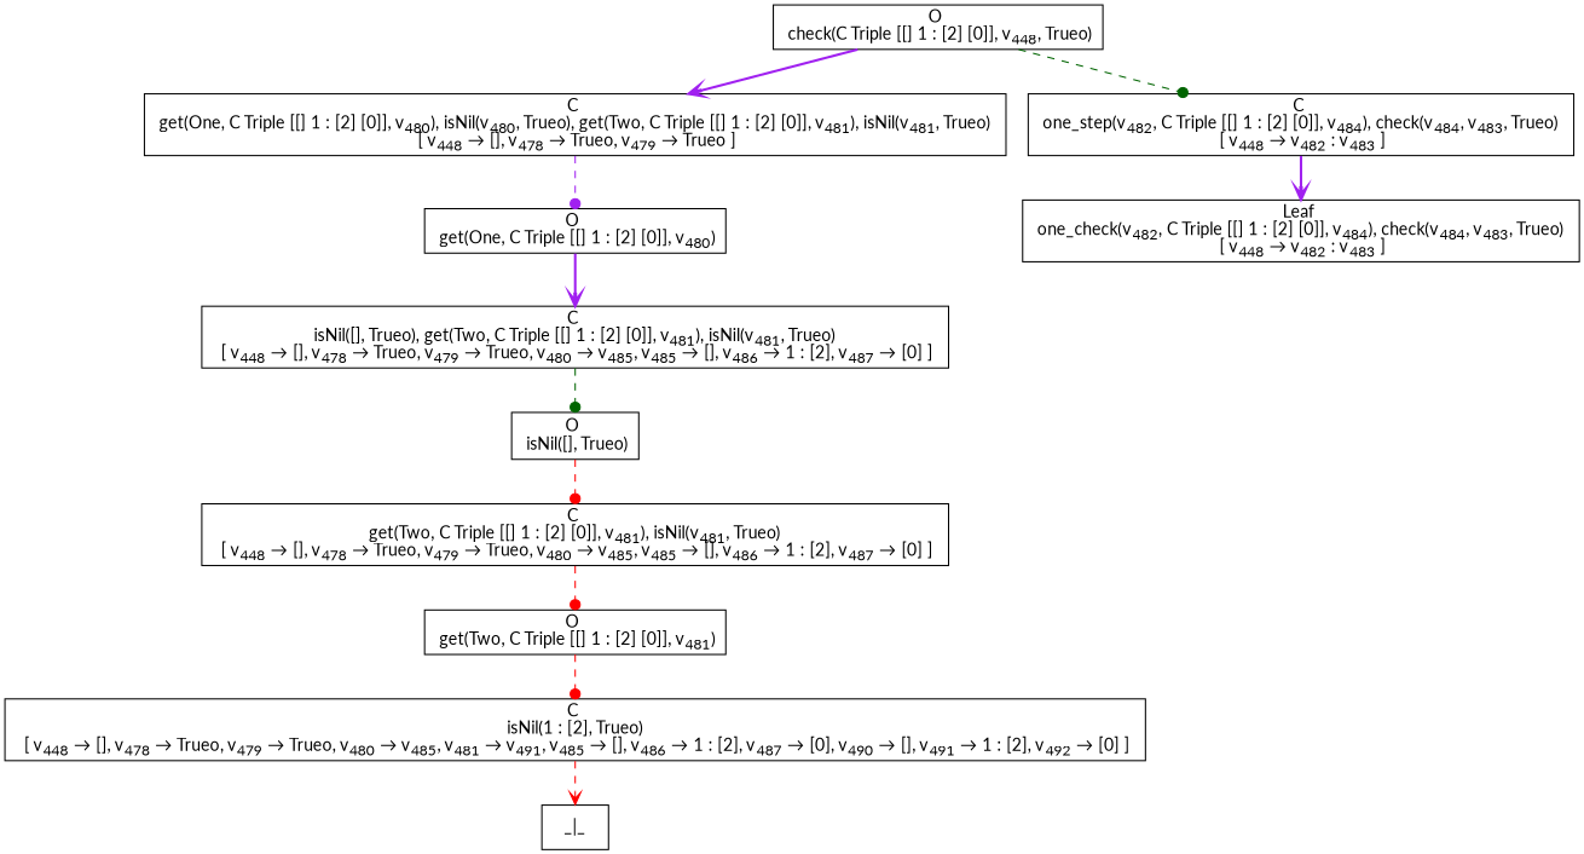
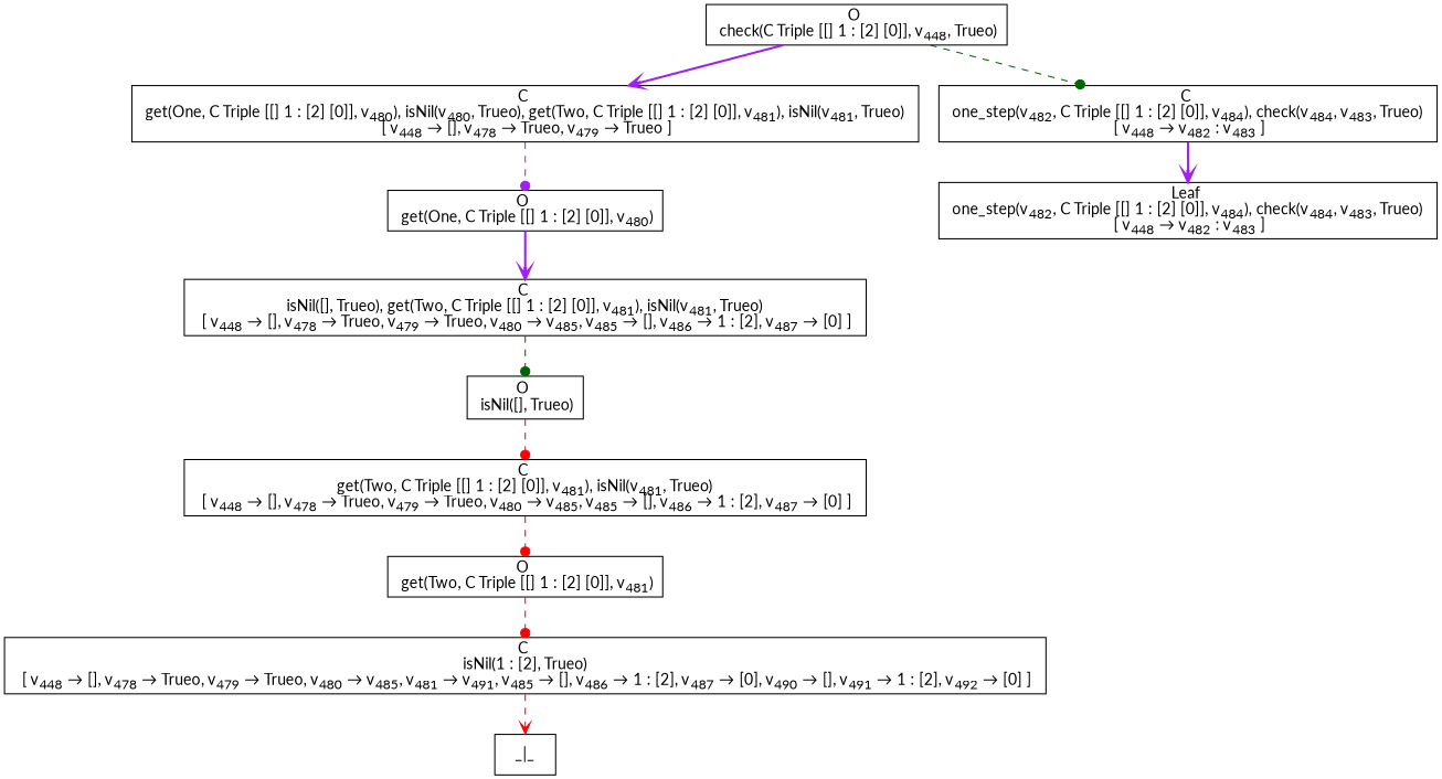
  digraph {
    rankdir=TB
    fontname=Lato
    node [fillcolor=white shape=box style=filled fontname=Lato]
    edge [color=purple style=dashed arrowhead=dot fontname=Lato]
    n1 [label=<O <BR/> check(C Triple [[] 1 : [2] [0]], v<SUB>448</SUB>, Trueo)>]
    n2 [label=<C <BR/> get(One, C Triple [[] 1 : [2] [0]], v<SUB>480</SUB>), isNil(v<SUB>480</SUB>, Trueo), get(Two, C Triple [[] 1 : [2] [0]], v<SUB>481</SUB>), isNil(v<SUB>481</SUB>, Trueo) <BR/>  [ v<SUB>448</SUB> &rarr; [], v<SUB>478</SUB> &rarr; Trueo, v<SUB>479</SUB> &rarr; Trueo ] >]
    n3 [label=<C <BR/> one_step(v<SUB>482</SUB>, C Triple [[] 1 : [2] [0]], v<SUB>484</SUB>), check(v<SUB>484</SUB>, v<SUB>483</SUB>, Trueo) <BR/>  [ v<SUB>448</SUB> &rarr; v<SUB>482</SUB> : v<SUB>483</SUB> ] >]
    n4 [label=<O <BR/> get(One, C Triple [[] 1 : [2] [0]], v<SUB>480</SUB>)>]
-   n5 [label=<Leaf <BR/> one_check(v<SUB>482</SUB>, C Triple [[] 1 : [2] [0]], v<SUB>484</SUB>), check(v<SUB>484</SUB>, v<SUB>483</SUB>, Trueo) <BR/>  [ v<SUB>448</SUB> &rarr; v<SUB>482</SUB> : v<SUB>483</SUB> ] >]
+   n5 [label=<Leaf <BR/> one_step(v<SUB>482</SUB>, C Triple [[] 1 : [2] [0]], v<SUB>484</SUB>), check(v<SUB>484</SUB>, v<SUB>483</SUB>, Trueo) <BR/>  [ v<SUB>448</SUB> &rarr; v<SUB>482</SUB> : v<SUB>483</SUB> ] >]
    n6 [label=<C <BR/> isNil([], Trueo), get(Two, C Triple [[] 1 : [2] [0]], v<SUB>481</SUB>), isNil(v<SUB>481</SUB>, Trueo) <BR/>  [ v<SUB>448</SUB> &rarr; [], v<SUB>478</SUB> &rarr; Trueo, v<SUB>479</SUB> &rarr; Trueo, v<SUB>480</SUB> &rarr; v<SUB>485</SUB>, v<SUB>485</SUB> &rarr; [], v<SUB>486</SUB> &rarr; 1 : [2], v<SUB>487</SUB> &rarr; [0] ] >]
    n7 [label=<O <BR/> isNil([], Trueo)>]
    n8 [label=<C <BR/> get(Two, C Triple [[] 1 : [2] [0]], v<SUB>481</SUB>), isNil(v<SUB>481</SUB>, Trueo) <BR/>  [ v<SUB>448</SUB> &rarr; [], v<SUB>478</SUB> &rarr; Trueo, v<SUB>479</SUB> &rarr; Trueo, v<SUB>480</SUB> &rarr; v<SUB>485</SUB>, v<SUB>485</SUB> &rarr; [], v<SUB>486</SUB> &rarr; 1 : [2], v<SUB>487</SUB> &rarr; [0] ] >]
    n9 [label=<O <BR/> get(Two, C Triple [[] 1 : [2] [0]], v<SUB>481</SUB>)>]
    n10 [label=<C <BR/> isNil(1 : [2], Trueo) <BR/>  [ v<SUB>448</SUB> &rarr; [], v<SUB>478</SUB> &rarr; Trueo, v<SUB>479</SUB> &rarr; Trueo, v<SUB>480</SUB> &rarr; v<SUB>485</SUB>, v<SUB>481</SUB> &rarr; v<SUB>491</SUB>, v<SUB>485</SUB> &rarr; [], v<SUB>486</SUB> &rarr; 1 : [2], v<SUB>487</SUB> &rarr; [0], v<SUB>490</SUB> &rarr; [], v<SUB>491</SUB> &rarr; 1 : [2], v<SUB>492</SUB> &rarr; [0] ] >]
    n11 [label=<_|_>]
    n1 -> n2 [style=bold arrowhead=vee]
    n1 -> n3 [color=darkgreen]
    n2 -> n4
    n3 -> n5 [style=bold arrowhead=vee]
    n4 -> n6 [style=bold arrowhead=vee]
    n6 -> n7 [color=darkgreen]
    n7 -> n8 [color=red]
    n8 -> n9 [color=red]
    n9 -> n10 [color=red]
    n10 -> n11 [color=red arrowhead=vee]
  }
